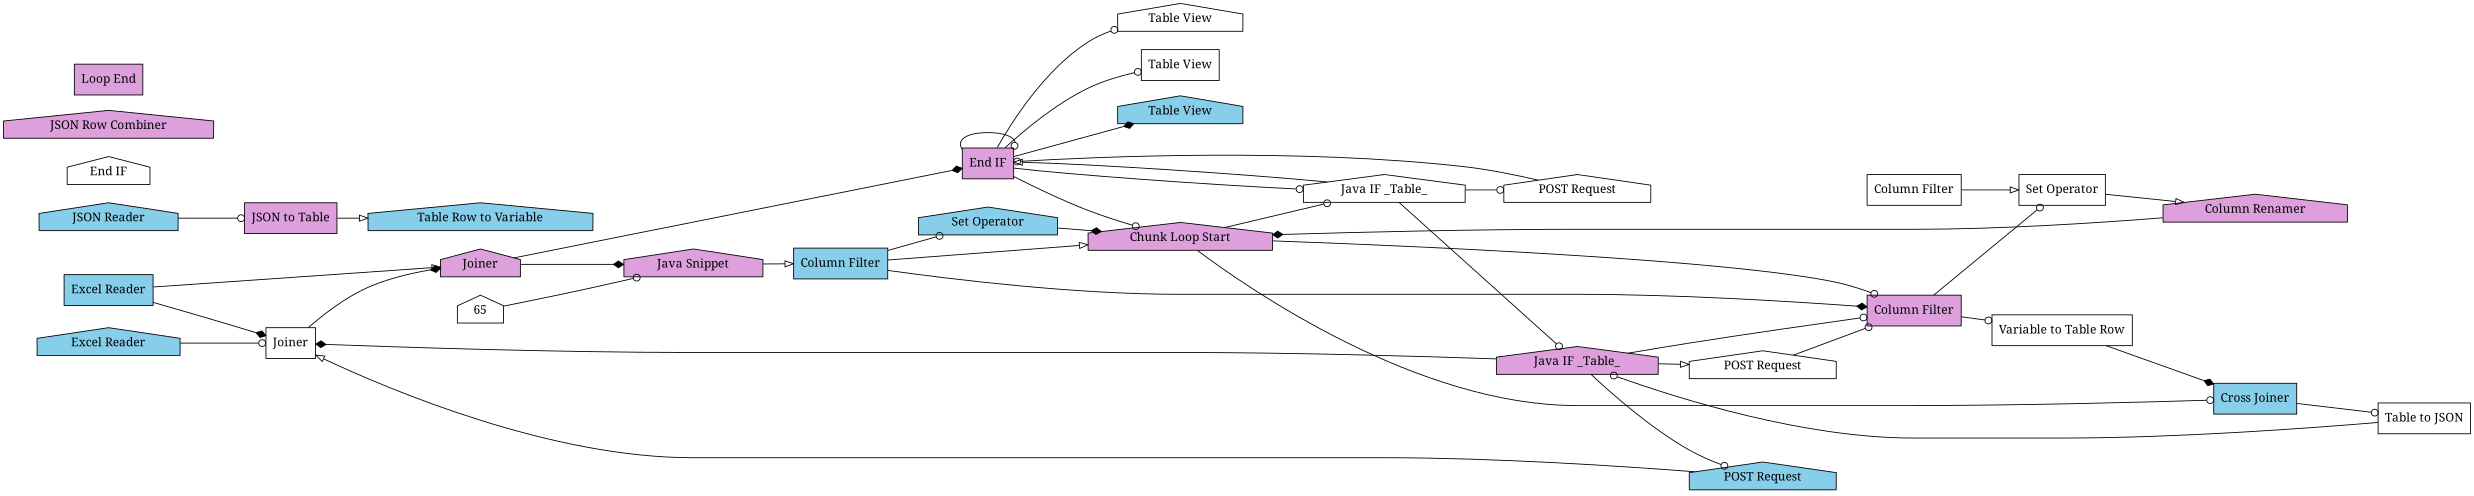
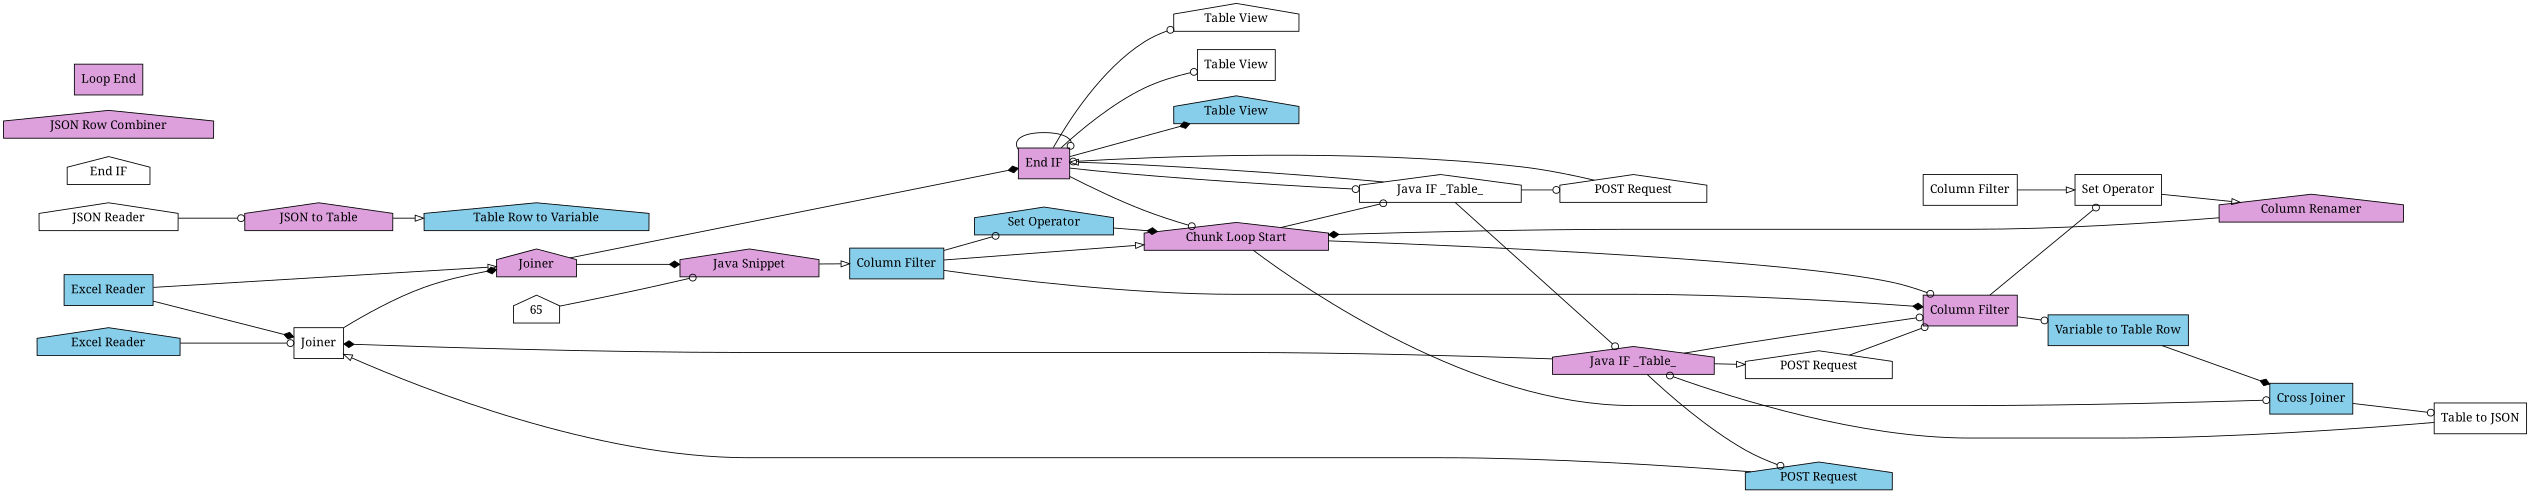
  digraph {
    fontname="Noto Serif"
    rankdir=LR
    node [fillcolor=white fontname="Noto Serif" shape=house style=filled]
    edge [arrowhead=odot fontname="Noto Serif"]
    n1 [fillcolor=skyblue label="Excel Reader"]
    n2 [label=Joiner shape=box]
    n3 [fillcolor=plum label=Joiner]
-   n4 [fillcolor=skyblue label="JSON Reader"]
-   n5 [fillcolor=plum label="JSON to Table" shape=box]
+   n4 [label="JSON Reader"]
+   n5 [fillcolor=plum label="JSON to Table"]
    n6 [fillcolor=skyblue label="Table Row to Variable"]
    n7 [fillcolor=skyblue label="Excel Reader" shape=box]
    n8 [fillcolor=plum label="End IF" shape=box]
    n9 [fillcolor=plum label="Java Snippet"]
    n10 [fillcolor=plum label="Chunk Loop Start"]
    n11 [label="Java IF _Table_"]
    n12 [label="Table View"]
    n13 [label="Table View" shape=box]
    n14 [fillcolor=skyblue label="Table View"]
    n15 [fillcolor=skyblue label="Column Filter" shape=box]
    n16 [fillcolor=plum label="Column Filter" shape=box]
    n17 [fillcolor=skyblue label="Cross Joiner" shape=box]
    n18 [label="Set Operator" shape=box]
-   n19 [label="Variable to Table Row" shape=box]
+   n19 [fillcolor=skyblue label="Variable to Table Row" shape=box]
    n20 [label="Table to JSON" shape=box]
    n21 [fillcolor=plum label="Java IF _Table_"]
    n22 [label="POST Request"]
    n23 [fillcolor=plum label="Column Renamer"]
    n24 [label="Column Filter" shape=box]
    n25 [fillcolor=skyblue label="POST Request"]
    n26 [label="POST Request"]
    n27 [label="End IF"]
    n28 [fillcolor=skyblue label="Set Operator"]
    n29 [fillcolor=plum label="JSON Row Combiner"]
    n30 [fillcolor=plum label="Loop End" shape=box]
    n31 [label=65]
    n1 -> n2
    n2 -> n3 [arrowhead=diamond]
    n3 -> n8 [arrowhead=diamond]
    n3 -> n9 [arrowhead=diamond]
    n4 -> n5
    n5 -> n6 [arrowhead=onormal]
    n7 -> n2 [arrowhead=diamond]
    n7 -> n3 [arrowhead=onormal]
    n8 -> n8
    n8 -> n10
    n8 -> n11
    n8 -> n12
    n8 -> n13
    n8 -> n14 [arrowhead=diamond]
    n9 -> n15 [arrowhead=onormal]
    n10 -> n11
    n10 -> n16
    n10 -> n17
    n11 -> n8 [arrowhead=onormal]
    n11 -> n21
    n11 -> n22
    n15 -> n10 [arrowhead=onormal]
    n15 -> n16 [arrowhead=diamond]
    n15 -> n28
    n16 -> n18
    n16 -> n19
    n17 -> n20
    n18 -> n23 [arrowhead=onormal]
    n19 -> n17 [arrowhead=diamond]
    n20 -> n21
    n21 -> n2 [arrowhead=diamond]
    n21 -> n16
    n21 -> n25
    n21 -> n26 [arrowhead=onormal]
    n22 -> n8
    n23 -> n10 [arrowhead=diamond]
    n24 -> n18 [arrowhead=onormal]
    n25 -> n2 [arrowhead=onormal]
    n26 -> n16
    n28 -> n10 [arrowhead=diamond]
    n31 -> n9
  }
